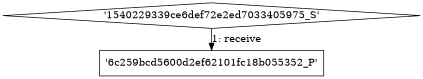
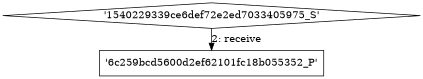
  digraph {
    engine=neato
    fixedsize=false
    fontsize=10
    nodesep=0.3
    rankdir=TB
    ranksep=0
    splines=true
    "'6c259bcd5600d2ef62101fc18b055352_P'" [node_type=Process shape=box]
    "'1540229339ce6def72e2ed7033405975_S'" [node_type=Socket shape=diamond]
-   "'1540229339ce6def72e2ed7033405975_S'" -> "'6c259bcd5600d2ef62101fc18b055352_P'" [label="1: receive"]
+   "'1540229339ce6def72e2ed7033405975_S'" -> "'6c259bcd5600d2ef62101fc18b055352_P'" [label="2: receive"]
  }
